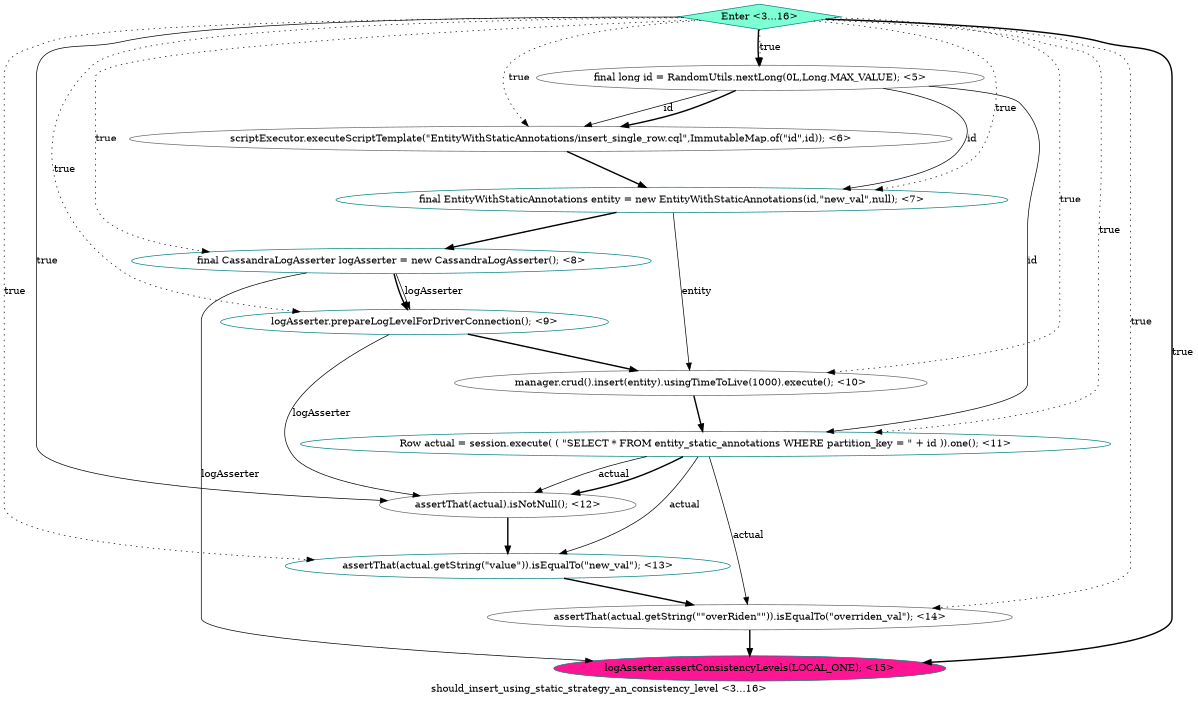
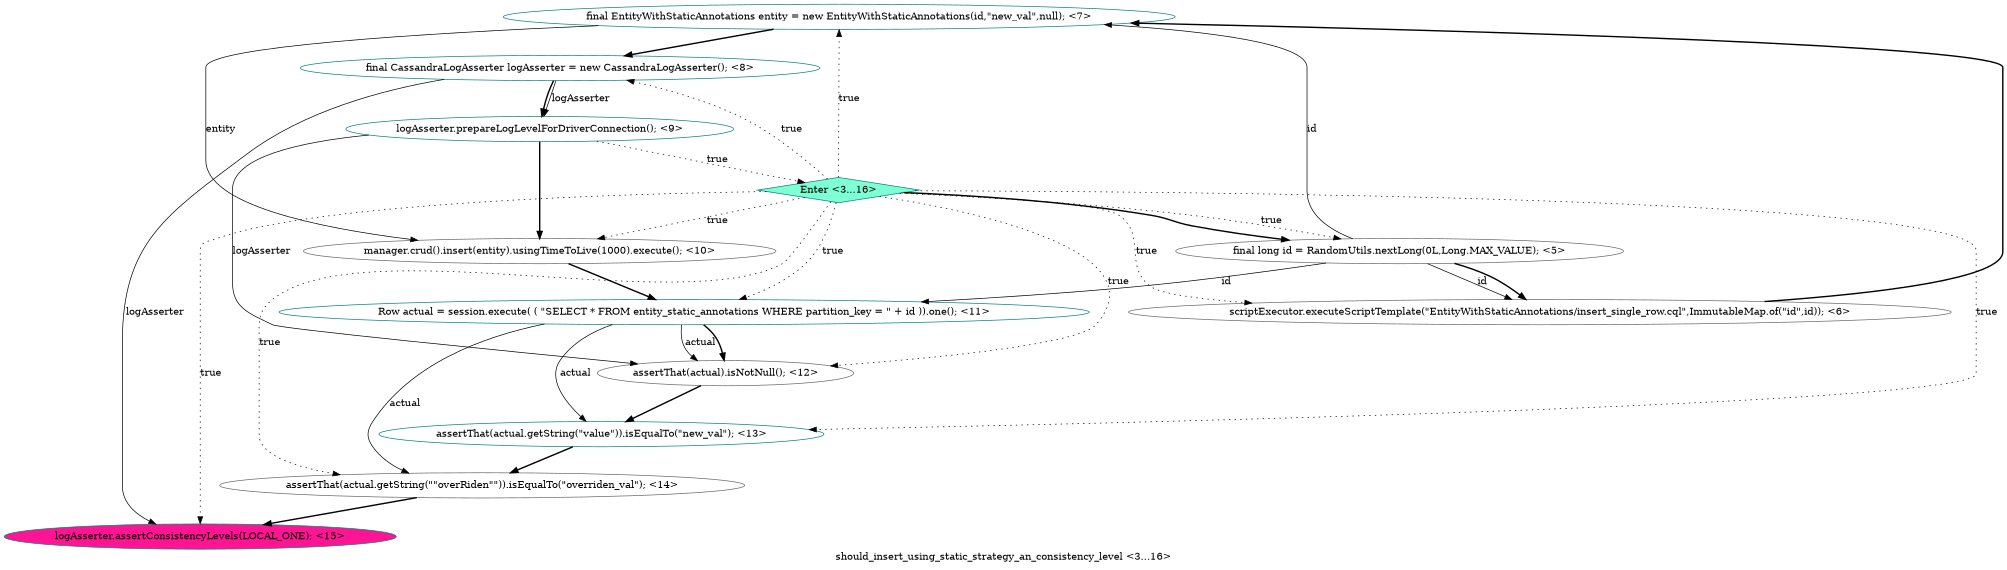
  digraph {
    label="should_insert_using_static_strategy_an_consistency_level <3...16>"
    node [color=teal fillcolor=white shape=ellipse style=filled]
    edge [style=bold]
    n1 [label="final EntityWithStaticAnnotations entity = new EntityWithStaticAnnotations(id,\"new_val\",null); <7>"]
    n2 [color=gray40 label="manager.crud().insert(entity).usingTimeToLive(1000).execute(); <10>"]
    n3 [label="final CassandraLogAsserter logAsserter = new CassandraLogAsserter(); <8>"]
    n4 [label="Row actual = session.execute( ( \"SELECT * FROM entity_static_annotations WHERE partition_key = \" + id )).one(); <11>"]
    n5 [label="logAsserter.prepareLogLevelForDriverConnection(); <9>"]
    n6 [fillcolor=deeppink label="logAsserter.assertConsistencyLevels(LOCAL_ONE); <15>"]
    n7 [color=gray40 label="scriptExecutor.executeScriptTemplate(\"EntityWithStaticAnnotations/insert_single_row.cql\",ImmutableMap.of(\"id\",id)); <6>"]
    n8 [color=gray40 label="assertThat(actual).isNotNull(); <12>"]
    n9 [label="assertThat(actual.getString(\"value\")).isEqualTo(\"new_val\"); <13>"]
    n10 [color=gray40 label="assertThat(actual.getString(\"\"overRiden\"\")).isEqualTo(\"overriden_val\"); <14>"]
    n11 [color=gray40 label="final long id = RandomUtils.nextLong(0L,Long.MAX_VALUE); <5>"]
    n12 [fillcolor=aquamarine label="Enter <3...16>" shape=diamond]
    n1 -> n2 [label=entity style=solid]
    n1 -> n3
    n2 -> n4
    n3 -> n5 [label=logAsserter style=solid]
    n3 -> n5
    n3 -> n6 [label=logAsserter style=solid]
    n4 -> n8 [label=actual style=solid]
    n4 -> n8
    n4 -> n9 [label=actual style=solid]
    n4 -> n10 [label=actual style=solid]
    n5 -> n2
    n5 -> n8 [label=logAsserter style=solid]
    n7 -> n1
    n8 -> n9
    n9 -> n10
    n10 -> n6
    n11 -> n1 [label=id style=solid]
    n11 -> n4 [label=id style=solid]
    n11 -> n7 [label=id style=solid]
    n11 -> n7
    n12 -> n1 [label=true style=dotted]
    n12 -> n2 [label=true style=dotted]
    n12 -> n3 [label=true style=dotted]
    n12 -> n4 [label=true style=dotted]
-   n12 -> n5 [label=true style=dotted]
-   n12 -> n6 [label=true]
+   n5 -> n12 [label=true style=dotted]
+   n12 -> n6 [label=true style=dotted]
    n12 -> n7 [label=true style=dotted]
-   n12 -> n8 [label=true style=solid]
+   n12 -> n8 [label=true style=dotted]
    n12 -> n9 [label=true style=dotted]
    n12 -> n10 [label=true style=dotted]
    n12 -> n11 [label=true style=dotted]
    n12 -> n11
  }
